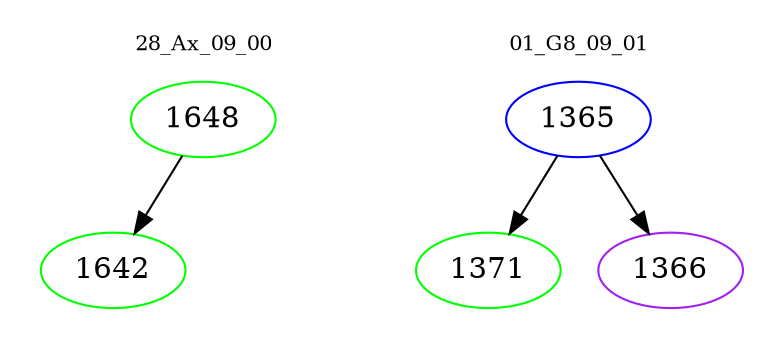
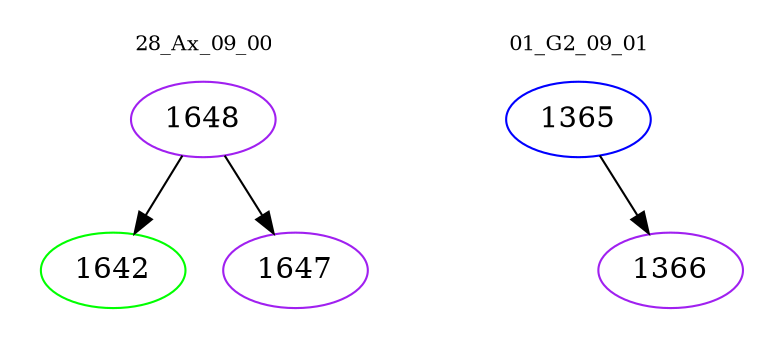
  digraph {
    node [color=purple]
    edge [color=black]
-   n1 [color=green label=1648]
+   n1 [label=1648]
    n2 [color=green label=1642]
+   n3 [label=1647]
    n4 [color=blue label=1365]
-   n5 [color=green label=1371]
    n6 [label=1366]
    subgraph cluster_1 {
      color=white
      fontsize=10
      label="28_Ax_09_00"
      n1
      n2
+     n3
    }
    subgraph cluster_2 {
      color=white
      fontsize=10
-     label="01_G8_09_01"
+     label="01_G2_09_01"
      n4
-     n5
      n6
    }
    n1 -> n2
-   n4 -> n5
+   n1 -> n3
    n4 -> n6
  }
